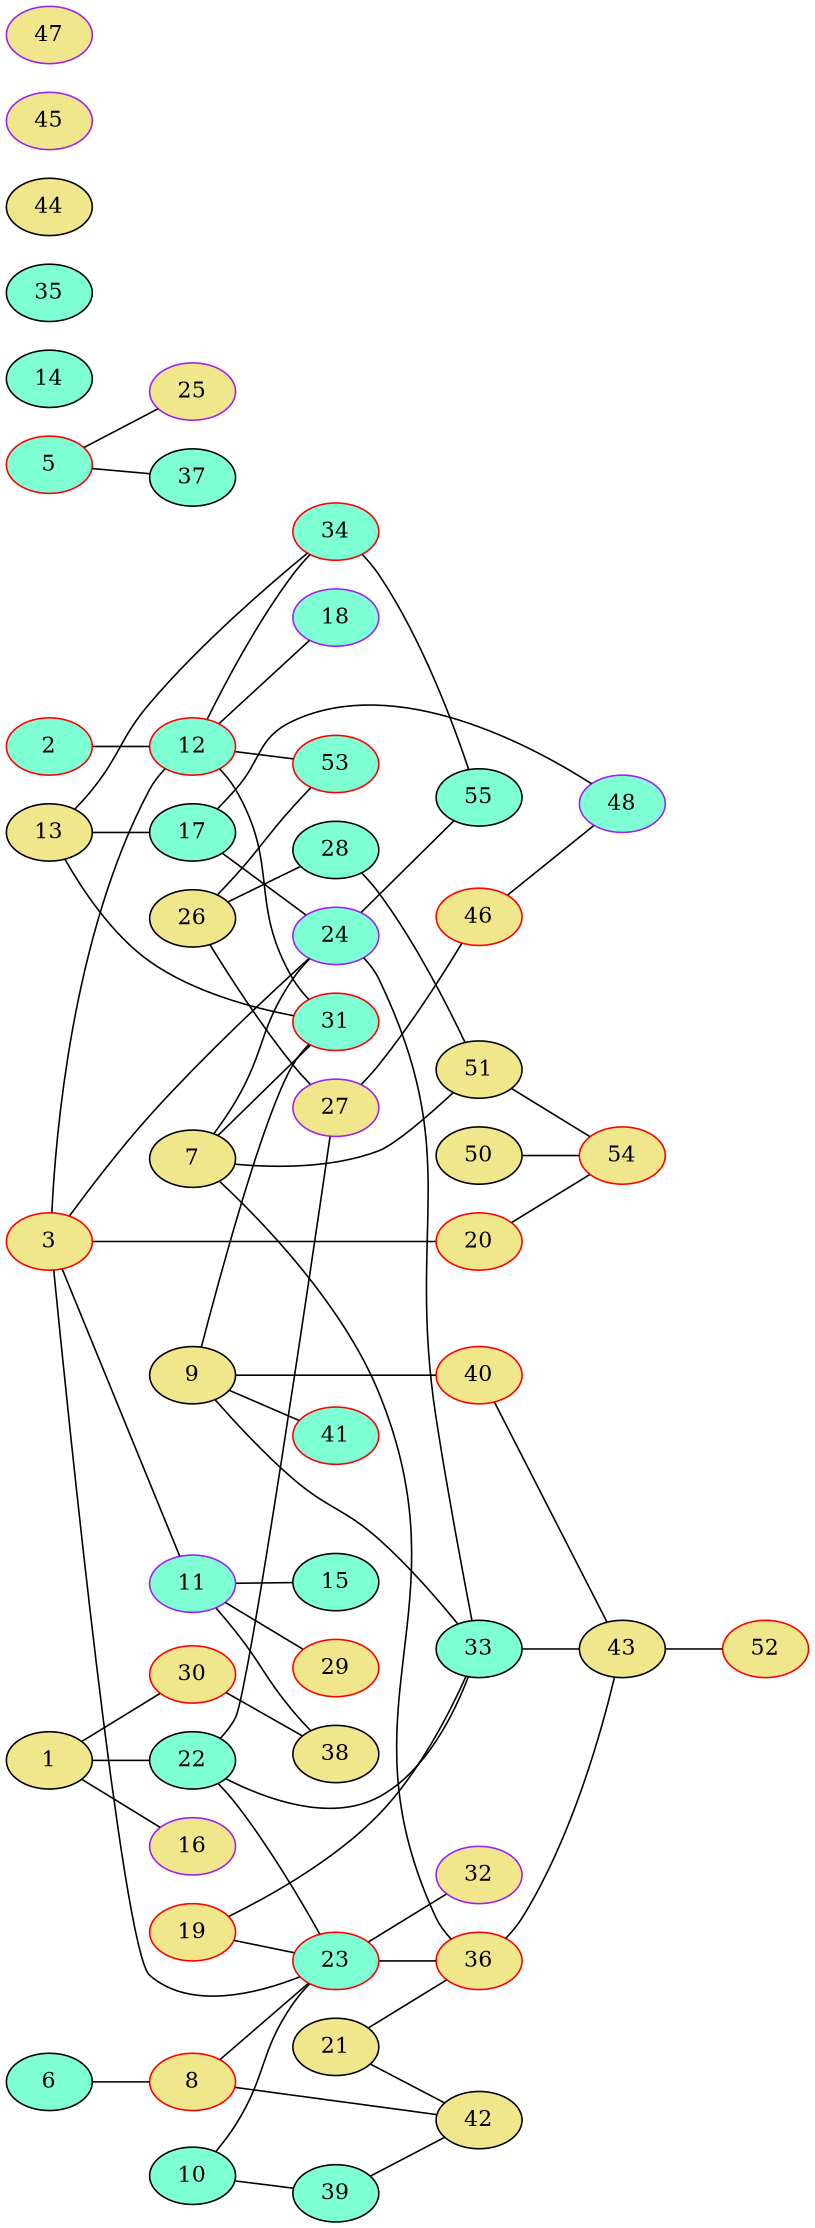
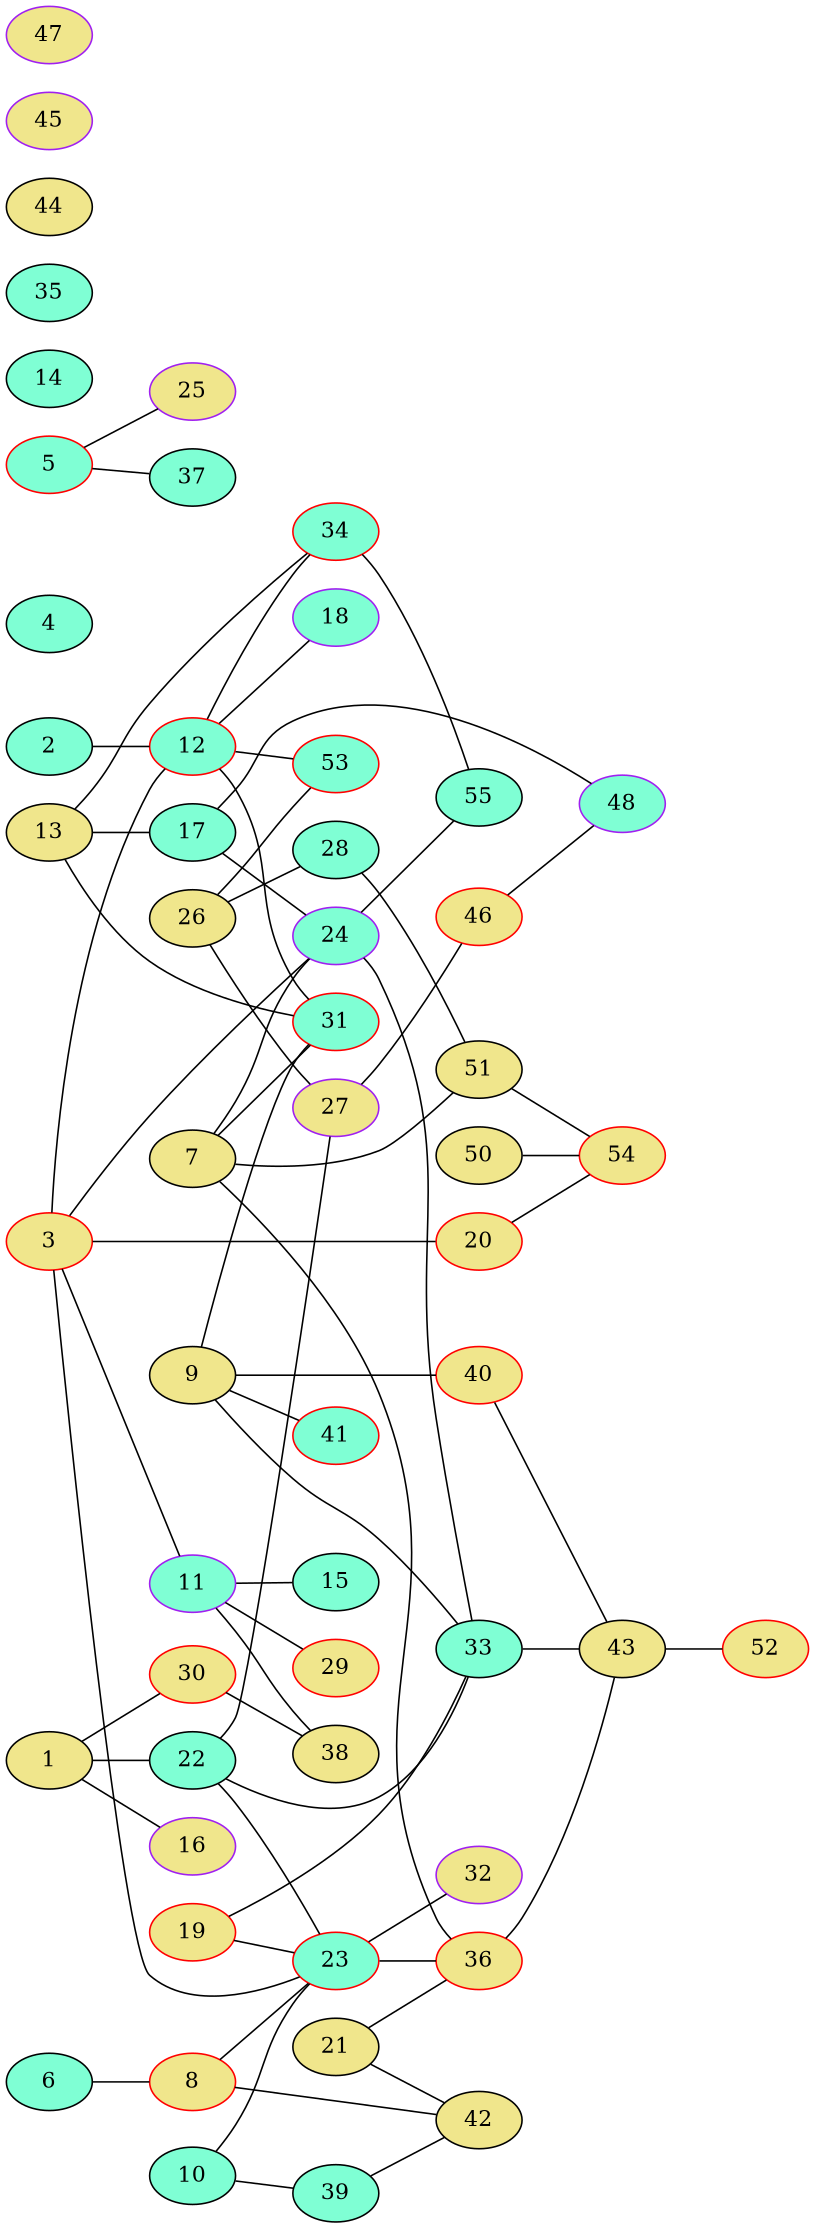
  graph {
    rankdir=LR
    node [color=black fillcolor=khaki style=filled]
    16 [color=purple]
    1
    22 [fillcolor=aquamarine]
    30 [color=red]
    23 [color=red fillcolor=aquamarine]
    33 [fillcolor=aquamarine]
    27 [color=purple]
    38
-   2 [color=red fillcolor=aquamarine]
+   2 [fillcolor=aquamarine]
    12 [color=red fillcolor=aquamarine]
    31 [color=red fillcolor=aquamarine]
    18 [color=purple fillcolor=aquamarine]
    34 [color=red fillcolor=aquamarine]
    53 [color=red fillcolor=aquamarine]
    3 [color=red]
    11 [color=purple fillcolor=aquamarine]
    20 [color=red]
    24 [color=purple fillcolor=aquamarine]
    15 [fillcolor=aquamarine]
    29 [color=red]
    54 [color=red]
    36 [color=red]
    32 [color=purple]
    55 [fillcolor=aquamarine]
+   4 [fillcolor=aquamarine]
    5 [color=red fillcolor=aquamarine]
    25 [color=purple]
    37 [fillcolor=aquamarine]
    6 [fillcolor=aquamarine]
    8 [color=red]
    42
    7
    51
    43
    9
    40 [color=red]
    41 [color=red fillcolor=aquamarine]
    10 [fillcolor=aquamarine]
    39 [fillcolor=aquamarine]
    13
    17 [fillcolor=aquamarine]
    48 [color=purple fillcolor=aquamarine]
    14 [fillcolor=aquamarine]
    19 [color=red]
    21
    46 [color=red]
    26
    28 [fillcolor=aquamarine]
    52 [color=red]
    35 [fillcolor=aquamarine]
    44
    45 [color=purple]
    47 [color=purple]
    50
    1 -- 16
    1 -- 22
    1 -- 30
    22 -- 23
    22 -- 33
    22 -- 27
    30 -- 38
    23 -- 36
    23 -- 32
    33 -- 43
    27 -- 46
    2 -- 12
    12 -- 31
    12 -- 18
    12 -- 34
    12 -- 53
    34 -- 55
    3 -- 23
    3 -- 12
    3 -- 11
    3 -- 20
    3 -- 24
    11 -- 38
    11 -- 15
    11 -- 29
    20 -- 54
    24 -- 33
    24 -- 55
    36 -- 43
    5 -- 25
    5 -- 37
    6 -- 8
    8 -- 23
    8 -- 42
    7 -- 31
    7 -- 24
    7 -- 36
    7 -- 51
    51 -- 54
    43 -- 52
    9 -- 33
    9 -- 31
    9 -- 40
    9 -- 41
    40 -- 43
    10 -- 23
    10 -- 39
    39 -- 42
    13 -- 31
    13 -- 34
    13 -- 17
    17 -- 24
    17 -- 48
    19 -- 23
    19 -- 33
    21 -- 36
    21 -- 42
    46 -- 48
    26 -- 27
    26 -- 53
    26 -- 28
    28 -- 51
    50 -- 54
  }
